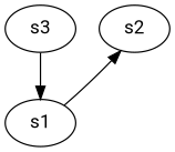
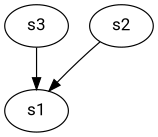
  digraph {
    fontname=Roboto
    node [fontname=Roboto player=0]
    edge [fontname=Roboto]
    n1 [label=s3]
    s1 [player=1]
    s2
    n1 -> s1
-   s1 -> s2 [constraint="time % 3 == 2"]
+   s2 -> s1 [constraint="time % 3 == 2"]
  }
